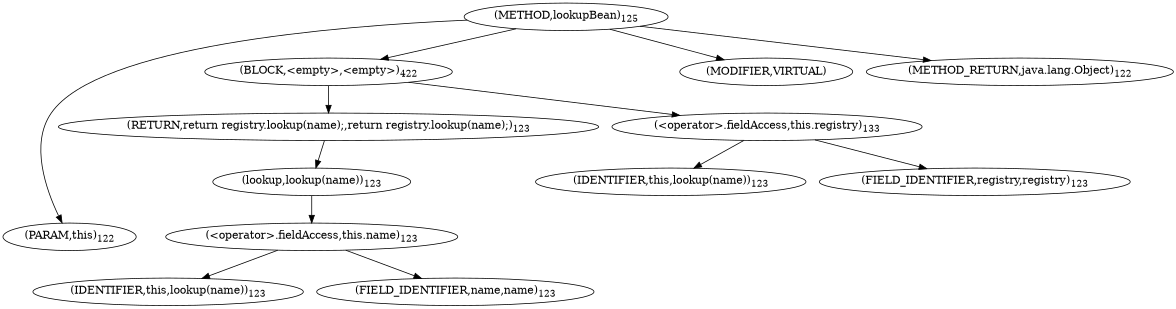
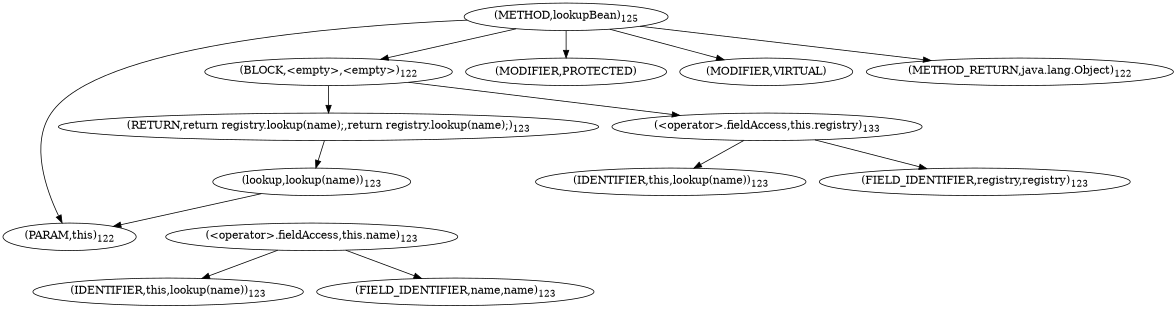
  digraph {
    n1 [label=<(METHOD,lookupBean)<SUB>125</SUB>>]
    n2 [label=<(PARAM,this)<SUB>122</SUB>>]
-   n3 [label=<(BLOCK,&lt;empty&gt;,&lt;empty&gt;)<SUB>422</SUB>>]
+   n3 [label=<(BLOCK,&lt;empty&gt;,&lt;empty&gt;)<SUB>122</SUB>>]
+   n4 [label=<(MODIFIER,PROTECTED)>]
    n5 [label=<(MODIFIER,VIRTUAL)>]
    n6 [label=<(METHOD_RETURN,java.lang.Object)<SUB>122</SUB>>]
    n7 [label=<(RETURN,return registry.lookup(name);,return registry.lookup(name);)<SUB>123</SUB>>]
    n8 [label=<(&lt;operator&gt;.fieldAccess,this.registry)<SUB>133</SUB>>]
    n9 [label=<(lookup,lookup(name))<SUB>123</SUB>>]
    n10 [label=<(&lt;operator&gt;.fieldAccess,this.name)<SUB>123</SUB>>]
    n11 [label=<(IDENTIFIER,this,lookup(name))<SUB>123</SUB>>]
    n12 [label=<(FIELD_IDENTIFIER,registry,registry)<SUB>123</SUB>>]
    n13 [label=<(IDENTIFIER,this,lookup(name))<SUB>123</SUB>>]
    n14 [label=<(FIELD_IDENTIFIER,name,name)<SUB>123</SUB>>]
    n1 -> n2
    n1 -> n3
+   n1 -> n4
    n1 -> n5
    n1 -> n6
    n3 -> n7
    n3 -> n8
    n7 -> n9
    n8 -> n11
    n8 -> n12
-   n9 -> n10
+   n9 -> n2
    n10 -> n13
    n10 -> n14
  }
